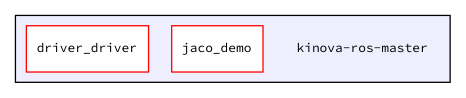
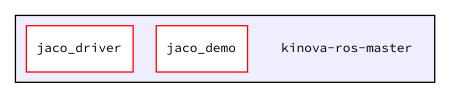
  digraph {
    compound=true
    fontname="Source Code Pro"
    node [fontname="Source Code Pro" fontsize=10 shape=box color=red fillcolor=white style=filled]
    n1 [label="kinova-ros-master" shape=plaintext color="" fillcolor="" style=""]
    n2 [label=jaco_demo]
-   n3 [label=driver_driver]
+   n3 [label=jaco_driver]
    subgraph cluster_1 {
      bgcolor="#eeeeff"
      pencolor=black
      n1
      n2
      n3
    }
  }
